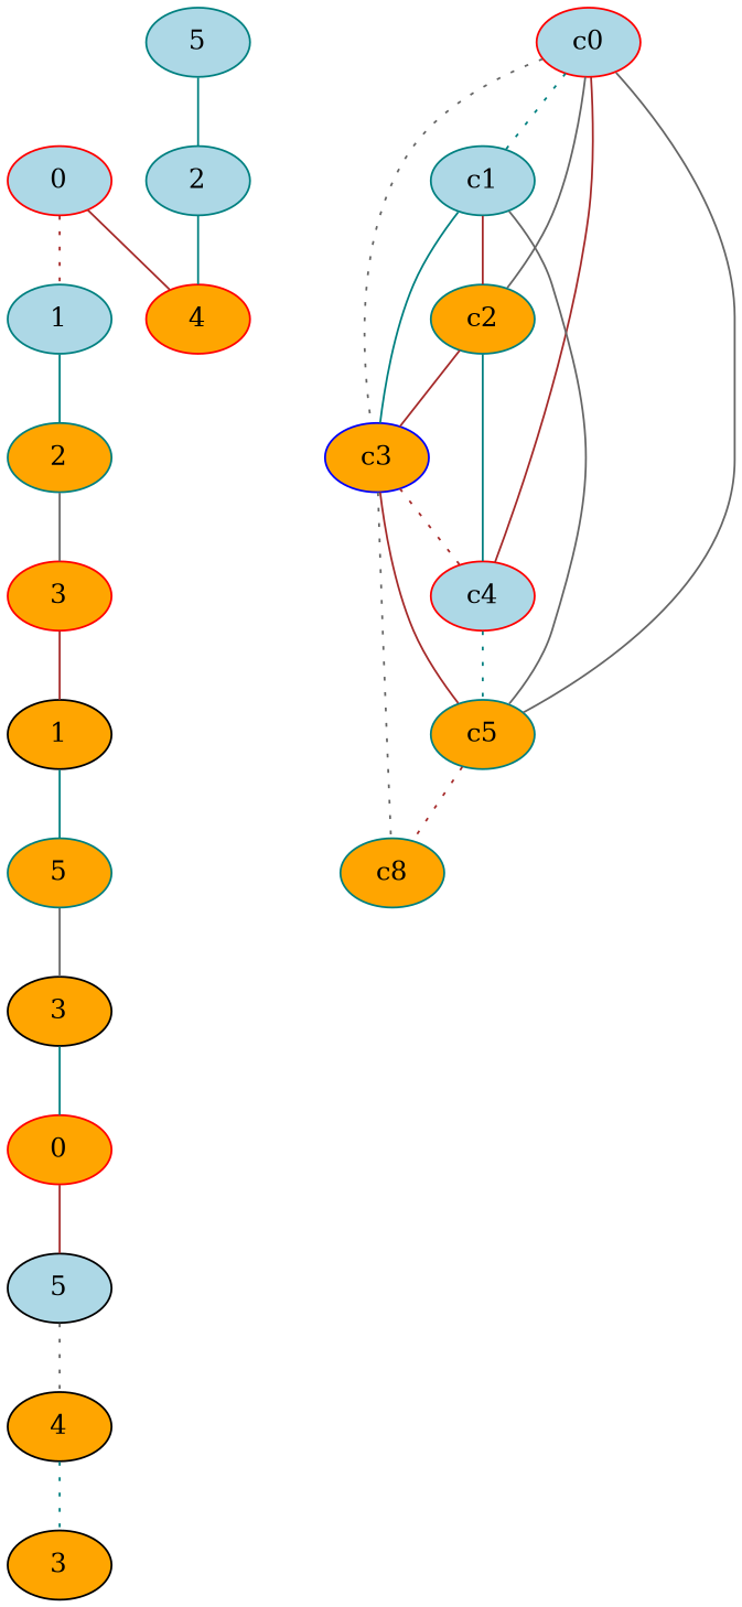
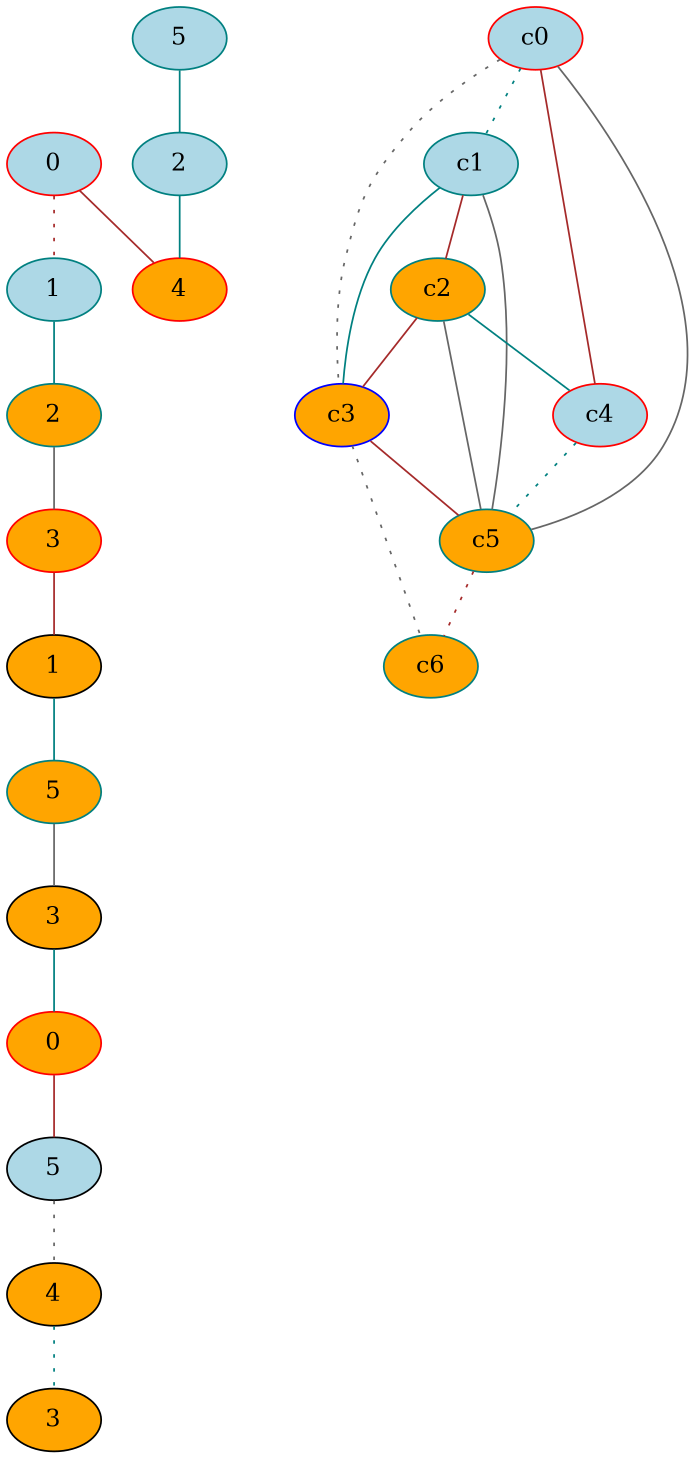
  graph {
    node [color=teal fillcolor=orange style=filled]
    edge [color=brown]
    n1 [color=red fillcolor=lightblue label=0]
    n2 [fillcolor=lightblue label=1]
    n3 [color=red label=4]
    n4 [label=2]
    n5 [color=red label=3]
    n6 [color=black label=1]
    n7 [label=5]
    n8 [color=black label=3]
    n9 [color=red label=0]
    n10 [color=black fillcolor=lightblue label=5]
    n11 [color=black label=4]
    n12 [color=black label=3]
    n13 [fillcolor=lightblue label=5]
    n14 [fillcolor=lightblue label=2]
    c0 [color=red fillcolor=lightblue]
    c1 [fillcolor=lightblue]
    c3 [color=blue]
    c4 [color=red fillcolor=lightblue]
    c5
    c2
-   c6 [label=c8]
+   c6
    n1 -- n2 [style=dotted]
    n1 -- n3
    n2 -- n4 [color=teal]
    n4 -- n5 [color=gray40]
    n5 -- n6
    n6 -- n7 [color=teal]
    n7 -- n8 [color=gray40]
    n8 -- n9 [color=teal]
    n9 -- n10
    n10 -- n11 [color=gray40 style=dotted]
    n11 -- n12 [color=teal style=dotted]
    n13 -- n14 [color=teal]
    n14 -- n3 [color=teal]
    c0 -- c1 [color=teal style=dotted]
    c0 -- c3 [color=gray40 style=dotted]
    c0 -- c4
    c0 -- c5 [color=gray40]
    c1 -- c3 [color=teal]
    c1 -- c5 [color=gray40]
    c1 -- c2
-   c3 -- c4 [style=dotted]
    c3 -- c5
    c3 -- c6 [color=gray40 style=dotted]
    c4 -- c5 [color=teal style=dotted]
    c5 -- c6 [style=dotted]
    c2 -- c3
    c2 -- c4 [color=teal]
-   c2 -- c0 [color=gray40]
+   c2 -- c5 [color=gray40]
  }
